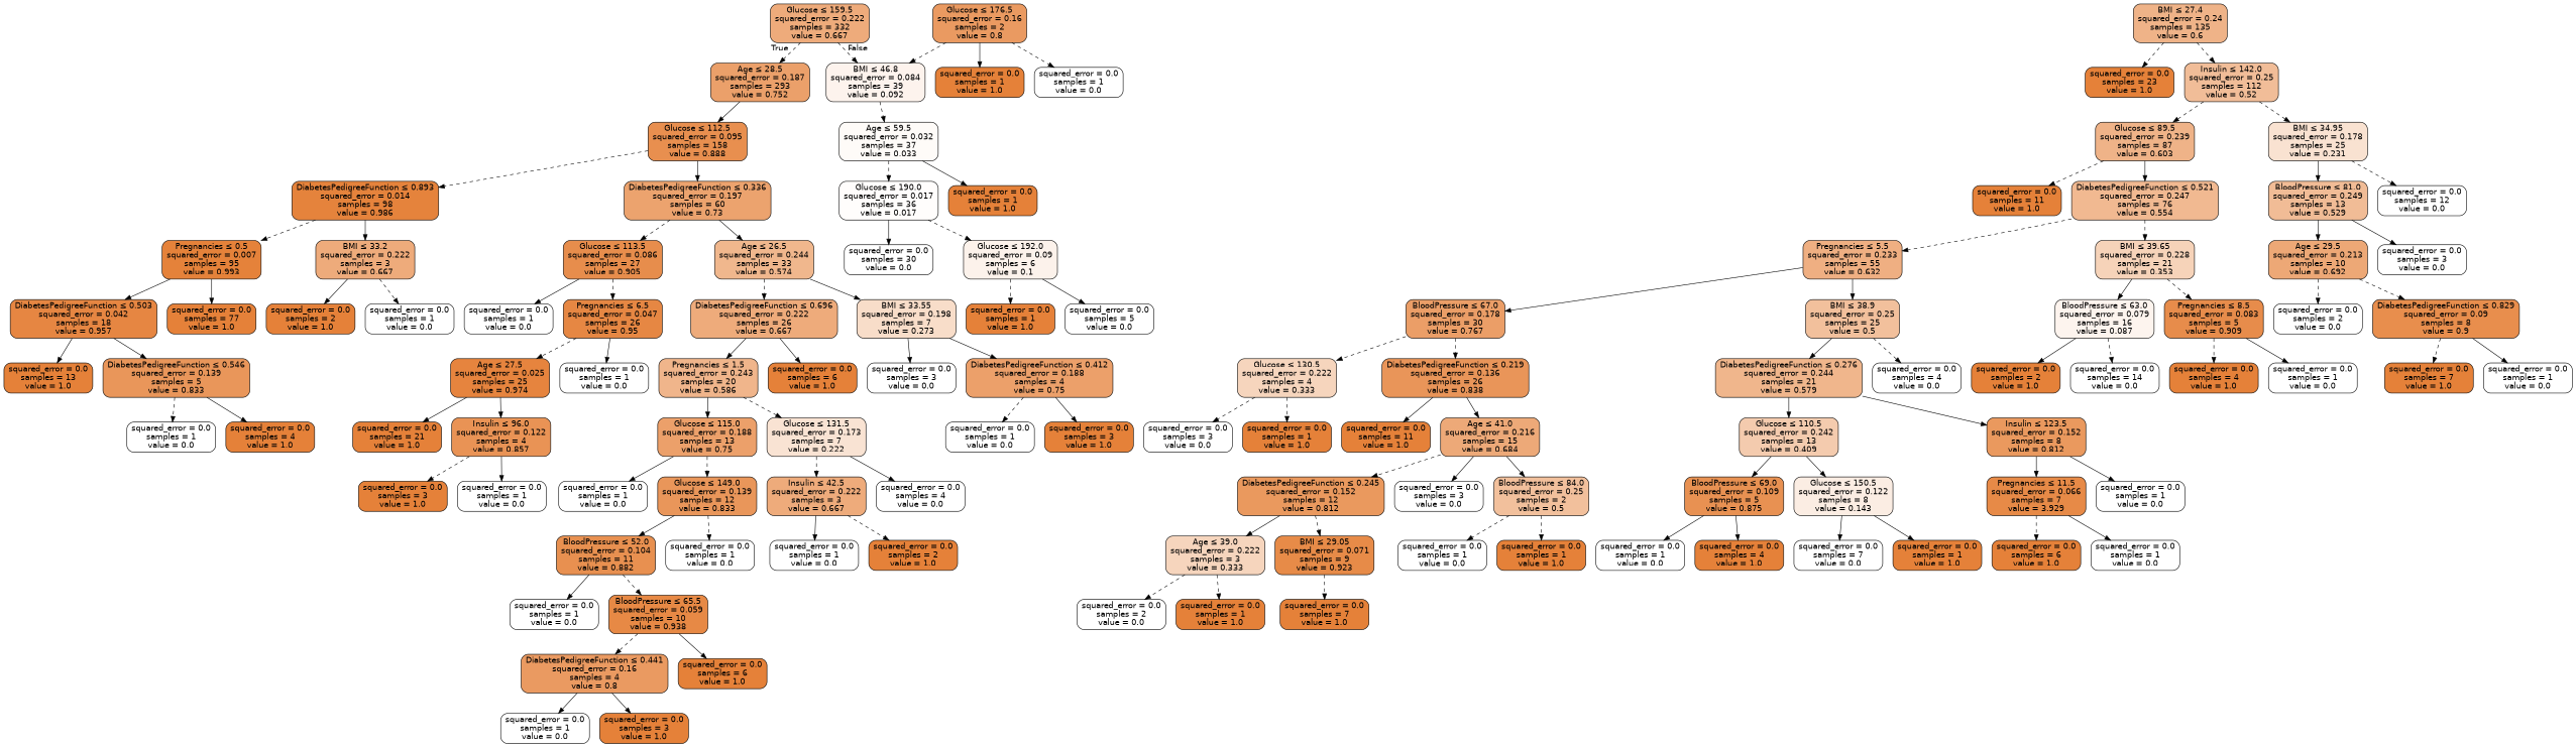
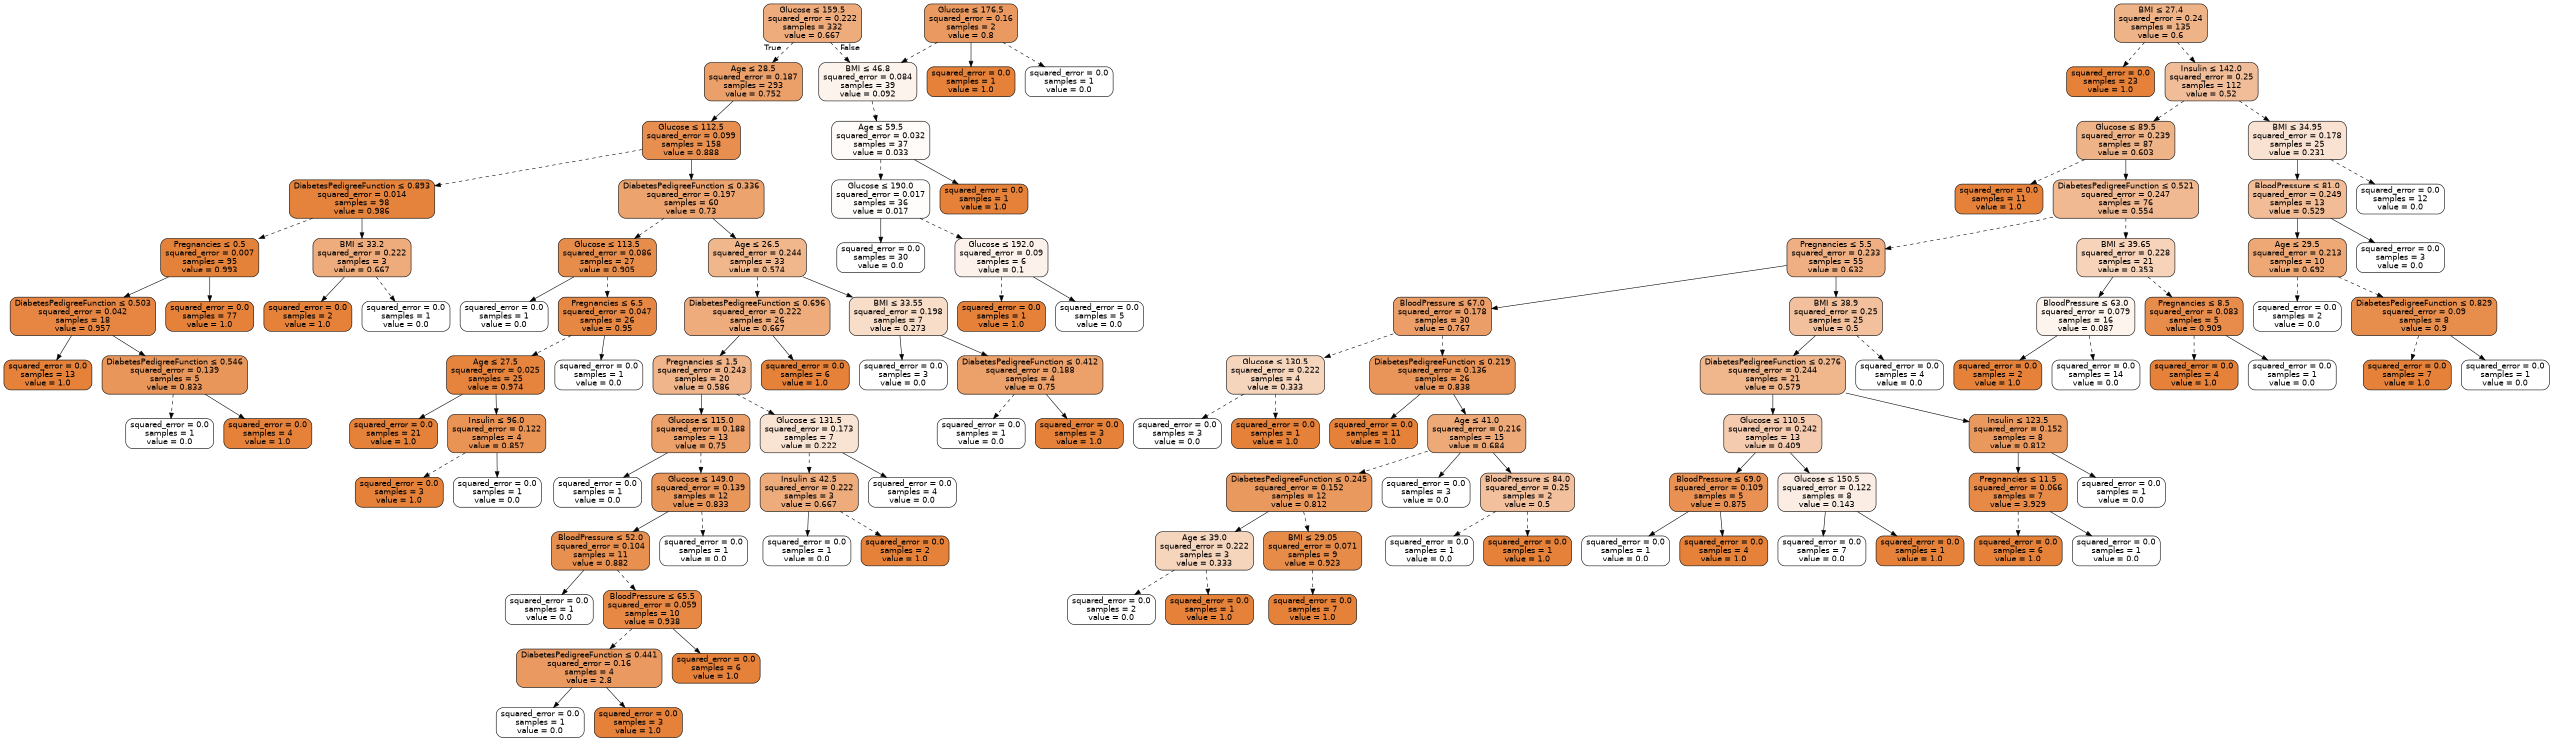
  digraph {
    node [color=black fillcolor="#ffffff" fontname=helvetica shape=box style="filled, rounded"]
    edge [fontname=helvetica style=solid]
    n1 [fillcolor="#eeab7b" label=<Glucose &le; 159.5<br/>squared_error = 0.222<br/>samples = 332<br/>value = 0.667>]
    n2 [fillcolor="#eba06a" label=<Age &le; 28.5<br/>squared_error = 0.187<br/>samples = 293<br/>value = 0.752>]
    n3 [fillcolor="#fdf3ed" label=<BMI &le; 46.8<br/>squared_error = 0.084<br/>samples = 39<br/>value = 0.092>]
-   n4 [fillcolor="#e88f4f" label=<Glucose &le; 112.5<br/>squared_error = 0.095<br/>samples = 158<br/>value = 0.888>]
+   n4 [fillcolor="#e88f4f" label=<Glucose &le; 112.5<br/>squared_error = 0.099<br/>samples = 158<br/>value = 0.888>]
    n5 [fillcolor="#fefbf8" label=<Age &le; 59.5<br/>squared_error = 0.032<br/>samples = 37<br/>value = 0.033>]
    n6 [fillcolor="#e5833c" label=<DiabetesPedigreeFunction &le; 0.893<br/>squared_error = 0.014<br/>samples = 98<br/>value = 0.986>]
    n7 [fillcolor="#eca36e" label=<DiabetesPedigreeFunction &le; 0.336<br/>squared_error = 0.197<br/>samples = 60<br/>value = 0.73>]
    n8 [fillcolor="#efb388" label=<BMI &le; 27.4<br/>squared_error = 0.24<br/>samples = 135<br/>value = 0.6>]
    n9 [fillcolor="#e58139" label=<squared_error = 0.0<br/>samples = 23<br/>value = 1.0>]
    n10 [fillcolor="#f1bd98" label=<Insulin &le; 142.0<br/>squared_error = 0.25<br/>samples = 112<br/>value = 0.52>]
    n11 [fillcolor="#e5823a" label=<Pregnancies &le; 0.5<br/>squared_error = 0.007<br/>samples = 95<br/>value = 0.993>]
    n12 [fillcolor="#eeab7b" label=<BMI &le; 33.2<br/>squared_error = 0.222<br/>samples = 3<br/>value = 0.667>]
    n13 [fillcolor="#e78d4c" label=<Glucose &le; 113.5<br/>squared_error = 0.086<br/>samples = 27<br/>value = 0.905>]
    n14 [fillcolor="#f0b78d" label=<Age &le; 26.5<br/>squared_error = 0.244<br/>samples = 33<br/>value = 0.574>]
    n15 [fillcolor="#e68642" label=<DiabetesPedigreeFunction &le; 0.503<br/>squared_error = 0.042<br/>samples = 18<br/>value = 0.957>]
    n16 [fillcolor="#e58139" label=<squared_error = 0.0<br/>samples = 77<br/>value = 1.0>]
    n17 [fillcolor="#e58139" label=<squared_error = 0.0<br/>samples = 2<br/>value = 1.0>]
    n18 [label=<squared_error = 0.0<br/>samples = 1<br/>value = 0.0>]
    n19 [fillcolor="#e58139" label=<squared_error = 0.0<br/>samples = 13<br/>value = 1.0>]
    n20 [fillcolor="#e9965a" label=<DiabetesPedigreeFunction &le; 0.546<br/>squared_error = 0.139<br/>samples = 5<br/>value = 0.833>]
    n21 [label=<squared_error = 0.0<br/>samples = 1<br/>value = 0.0>]
    n22 [fillcolor="#e58139" label=<squared_error = 0.0<br/>samples = 4<br/>value = 1.0>]
    n23 [label=<squared_error = 0.0<br/>samples = 1<br/>value = 0.0>]
    n24 [fillcolor="#e68743" label=<Pregnancies &le; 6.5<br/>squared_error = 0.047<br/>samples = 26<br/>value = 0.95>]
    n25 [fillcolor="#eeab7b" label=<DiabetesPedigreeFunction &le; 0.696<br/>squared_error = 0.222<br/>samples = 26<br/>value = 0.667>]
    n26 [fillcolor="#f8ddc9" label=<BMI &le; 33.55<br/>squared_error = 0.198<br/>samples = 7<br/>value = 0.273>]
    n27 [fillcolor="#e6843e" label=<Age &le; 27.5<br/>squared_error = 0.025<br/>samples = 25<br/>value = 0.974>]
    n28 [label=<squared_error = 0.0<br/>samples = 1<br/>value = 0.0>]
    n29 [fillcolor="#e58139" label=<squared_error = 0.0<br/>samples = 21<br/>value = 1.0>]
    n30 [fillcolor="#e99355" label=<Insulin &le; 96.0<br/>squared_error = 0.122<br/>samples = 4<br/>value = 0.857>]
    n31 [fillcolor="#e58139" label=<squared_error = 0.0<br/>samples = 3<br/>value = 1.0>]
    n32 [label=<squared_error = 0.0<br/>samples = 1<br/>value = 0.0>]
    n33 [fillcolor="#f0b58b" label=<Pregnancies &le; 1.5<br/>squared_error = 0.243<br/>samples = 20<br/>value = 0.586>]
    n34 [fillcolor="#e58139" label=<squared_error = 0.0<br/>samples = 6<br/>value = 1.0>]
    n35 [label=<squared_error = 0.0<br/>samples = 3<br/>value = 0.0>]
    n36 [fillcolor="#eca06a" label=<DiabetesPedigreeFunction &le; 0.412<br/>squared_error = 0.188<br/>samples = 4<br/>value = 0.75>]
    n37 [fillcolor="#eca06a" label=<Glucose &le; 115.0<br/>squared_error = 0.188<br/>samples = 13<br/>value = 0.75>]
    n38 [fillcolor="#f9e3d3" label=<Glucose &le; 131.5<br/>squared_error = 0.173<br/>samples = 7<br/>value = 0.222>]
    n39 [label=<squared_error = 0.0<br/>samples = 1<br/>value = 0.0>]
    n40 [fillcolor="#e9965a" label=<Glucose &le; 149.0<br/>squared_error = 0.139<br/>samples = 12<br/>value = 0.833>]
    n41 [fillcolor="#eeab7b" label=<Insulin &le; 42.5<br/>squared_error = 0.222<br/>samples = 3<br/>value = 0.667>]
    n42 [label=<squared_error = 0.0<br/>samples = 4<br/>value = 0.0>]
    n43 [fillcolor="#e89050" label=<BloodPressure &le; 52.0<br/>squared_error = 0.104<br/>samples = 11<br/>value = 0.882>]
    n44 [label=<squared_error = 0.0<br/>samples = 1<br/>value = 0.0>]
    n45 [label=<squared_error = 0.0<br/>samples = 1<br/>value = 0.0>]
    n46 [fillcolor="#e78945" label=<BloodPressure &le; 65.5<br/>squared_error = 0.059<br/>samples = 10<br/>value = 0.938>]
-   n47 [fillcolor="#ea9a61" label=<DiabetesPedigreeFunction &le; 0.441<br/>squared_error = 0.16<br/>samples = 4<br/>value = 0.8>]
+   n47 [fillcolor="#ea9a61" label=<DiabetesPedigreeFunction &le; 0.441<br/>squared_error = 0.16<br/>samples = 4<br/>value = 2.8>]
    n48 [fillcolor="#e58139" label=<squared_error = 0.0<br/>samples = 6<br/>value = 1.0>]
    n49 [label=<squared_error = 0.0<br/>samples = 1<br/>value = 0.0>]
    n50 [fillcolor="#e58139" label=<squared_error = 0.0<br/>samples = 3<br/>value = 1.0>]
    n51 [label=<squared_error = 0.0<br/>samples = 1<br/>value = 0.0>]
    n52 [fillcolor="#e58139" label=<squared_error = 0.0<br/>samples = 2<br/>value = 1.0>]
    n53 [label=<squared_error = 0.0<br/>samples = 1<br/>value = 0.0>]
    n54 [fillcolor="#e58139" label=<squared_error = 0.0<br/>samples = 3<br/>value = 1.0>]
    n55 [fillcolor="#efb388" label=<Glucose &le; 89.5<br/>squared_error = 0.239<br/>samples = 87<br/>value = 0.603>]
    n56 [fillcolor="#f9e2d1" label=<BMI &le; 34.95<br/>squared_error = 0.178<br/>samples = 25<br/>value = 0.231>]
    n57 [fillcolor="#e58139" label=<squared_error = 0.0<br/>samples = 11<br/>value = 1.0>]
    n58 [fillcolor="#f1b991" label=<DiabetesPedigreeFunction &le; 0.521<br/>squared_error = 0.247<br/>samples = 76<br/>value = 0.554>]
    n59 [fillcolor="#f1bc96" label=<BloodPressure &le; 81.0<br/>squared_error = 0.249<br/>samples = 13<br/>value = 0.529>]
    n60 [label=<squared_error = 0.0<br/>samples = 12<br/>value = 0.0>]
    n61 [fillcolor="#efaf82" label=<Pregnancies &le; 5.5<br/>squared_error = 0.233<br/>samples = 55<br/>value = 0.632>]
    n62 [fillcolor="#f6d3b9" label=<BMI &le; 39.65<br/>squared_error = 0.228<br/>samples = 21<br/>value = 0.353>]
    n63 [fillcolor="#eb9e67" label=<BloodPressure &le; 67.0<br/>squared_error = 0.178<br/>samples = 30<br/>value = 0.767>]
    n64 [fillcolor="#f2c09c" label=<BMI &le; 38.9<br/>squared_error = 0.25<br/>samples = 25<br/>value = 0.5>]
    n65 [fillcolor="#fdf4ee" label=<BloodPressure &le; 63.0<br/>squared_error = 0.079<br/>samples = 16<br/>value = 0.087>]
    n66 [fillcolor="#e78c4b" label=<Pregnancies &le; 8.5<br/>squared_error = 0.083<br/>samples = 5<br/>value = 0.909>]
    n67 [fillcolor="#f6d5bd" label=<Glucose &le; 130.5<br/>squared_error = 0.222<br/>samples = 4<br/>value = 0.333>]
    n68 [fillcolor="#e99559" label=<DiabetesPedigreeFunction &le; 0.219<br/>squared_error = 0.136<br/>samples = 26<br/>value = 0.838>]
    n69 [fillcolor="#f0b68c" label=<DiabetesPedigreeFunction &le; 0.276<br/>squared_error = 0.244<br/>samples = 21<br/>value = 0.579>]
    n70 [label=<squared_error = 0.0<br/>samples = 4<br/>value = 0.0>]
    n71 [label=<squared_error = 0.0<br/>samples = 3<br/>value = 0.0>]
    n72 [fillcolor="#e58139" label=<squared_error = 0.0<br/>samples = 1<br/>value = 1.0>]
    n73 [fillcolor="#e58139" label=<squared_error = 0.0<br/>samples = 11<br/>value = 1.0>]
    n74 [fillcolor="#eda978" label=<Age &le; 41.0<br/>squared_error = 0.216<br/>samples = 15<br/>value = 0.684>]
    n75 [fillcolor="#ea995e" label=<DiabetesPedigreeFunction &le; 0.245<br/>squared_error = 0.152<br/>samples = 12<br/>value = 0.812>]
    n76 [label=<squared_error = 0.0<br/>samples = 3<br/>value = 0.0>]
    n77 [fillcolor="#f2c09c" label=<BloodPressure &le; 84.0<br/>squared_error = 0.25<br/>samples = 2<br/>value = 0.5>]
    n78 [fillcolor="#f6d5bd" label=<Age &le; 39.0<br/>squared_error = 0.222<br/>samples = 3<br/>value = 0.333>]
    n79 [fillcolor="#e78b48" label=<BMI &le; 29.05<br/>squared_error = 0.071<br/>samples = 9<br/>value = 0.923>]
    n80 [label=<squared_error = 0.0<br/>samples = 2<br/>value = 0.0>]
    n81 [fillcolor="#e58139" label=<squared_error = 0.0<br/>samples = 1<br/>value = 1.0>]
    n82 [fillcolor="#e58139" label=<squared_error = 0.0<br/>samples = 7<br/>value = 1.0>]
    n83 [label=<squared_error = 0.0<br/>samples = 1<br/>value = 0.0>]
    n84 [fillcolor="#e58139" label=<squared_error = 0.0<br/>samples = 1<br/>value = 1.0>]
    n85 [fillcolor="#f4cbae" label=<Glucose &le; 110.5<br/>squared_error = 0.242<br/>samples = 13<br/>value = 0.409>]
    n86 [fillcolor="#ea995e" label=<Insulin &le; 123.5<br/>squared_error = 0.152<br/>samples = 8<br/>value = 0.812>]
    n87 [fillcolor="#e89152" label=<BloodPressure &le; 69.0<br/>squared_error = 0.109<br/>samples = 5<br/>value = 0.875>]
    n88 [fillcolor="#fbede3" label=<Glucose &le; 150.5<br/>squared_error = 0.122<br/>samples = 8<br/>value = 0.143>]
    n89 [fillcolor="#e78a47" label=<Pregnancies &le; 11.5<br/>squared_error = 0.066<br/>samples = 7<br/>value = 3.929>]
    n90 [label=<squared_error = 0.0<br/>samples = 1<br/>value = 0.0>]
    n91 [label=<squared_error = 0.0<br/>samples = 1<br/>value = 0.0>]
    n92 [fillcolor="#e58139" label=<squared_error = 0.0<br/>samples = 4<br/>value = 1.0>]
    n93 [label=<squared_error = 0.0<br/>samples = 7<br/>value = 0.0>]
    n94 [fillcolor="#e58139" label=<squared_error = 0.0<br/>samples = 1<br/>value = 1.0>]
    n95 [fillcolor="#e58139" label=<squared_error = 0.0<br/>samples = 6<br/>value = 1.0>]
    n96 [label=<squared_error = 0.0<br/>samples = 1<br/>value = 0.0>]
    n97 [fillcolor="#e58139" label=<squared_error = 0.0<br/>samples = 2<br/>value = 1.0>]
    n98 [label=<squared_error = 0.0<br/>samples = 14<br/>value = 0.0>]
    n99 [fillcolor="#e58139" label=<squared_error = 0.0<br/>samples = 4<br/>value = 1.0>]
    n100 [label=<squared_error = 0.0<br/>samples = 1<br/>value = 0.0>]
    n101 [fillcolor="#eda876" label=<Age &le; 29.5<br/>squared_error = 0.213<br/>samples = 10<br/>value = 0.692>]
    n102 [label=<squared_error = 0.0<br/>samples = 3<br/>value = 0.0>]
    n103 [label=<squared_error = 0.0<br/>samples = 2<br/>value = 0.0>]
    n104 [fillcolor="#e88e4d" label=<DiabetesPedigreeFunction &le; 0.829<br/>squared_error = 0.09<br/>samples = 8<br/>value = 0.9>]
    n105 [fillcolor="#e58139" label=<squared_error = 0.0<br/>samples = 7<br/>value = 1.0>]
    n106 [label=<squared_error = 0.0<br/>samples = 1<br/>value = 0.0>]
    n107 [fillcolor="#fffdfc" label=<Glucose &le; 190.0<br/>squared_error = 0.017<br/>samples = 36<br/>value = 0.017>]
    n108 [fillcolor="#e58139" label=<squared_error = 0.0<br/>samples = 1<br/>value = 1.0>]
    n109 [fillcolor="#ea9a61" label=<Glucose &le; 176.5<br/>squared_error = 0.16<br/>samples = 2<br/>value = 0.8>]
    n110 [fillcolor="#e58139" label=<squared_error = 0.0<br/>samples = 1<br/>value = 1.0>]
    n111 [label=<squared_error = 0.0<br/>samples = 1<br/>value = 0.0>]
    n112 [label=<squared_error = 0.0<br/>samples = 30<br/>value = 0.0>]
    n113 [fillcolor="#fcf2eb" label=<Glucose &le; 192.0<br/>squared_error = 0.09<br/>samples = 6<br/>value = 0.1>]
    n114 [fillcolor="#e58139" label=<squared_error = 0.0<br/>samples = 1<br/>value = 1.0>]
    n115 [label=<squared_error = 0.0<br/>samples = 5<br/>value = 0.0>]
    n1 -> n2 [headlabel=True labelangle=45 labeldistance=2.5 style=dashed]
    n1 -> n3 [headlabel=False labelangle=-45 labeldistance=2.5 style=dashed]
    n2 -> n4
    n3 -> n5 [style=dashed]
    n4 -> n6 [style=dashed]
    n4 -> n7
    n5 -> n107 [style=dashed]
    n5 -> n108
    n6 -> n11 [style=dashed]
    n6 -> n12
    n7 -> n13 [style=dashed]
    n7 -> n14
    n8 -> n9 [style=dashed]
    n8 -> n10 [style=dashed]
    n10 -> n55 [style=dashed]
    n10 -> n56 [style=dashed]
    n11 -> n15
    n11 -> n16
    n12 -> n17
    n12 -> n18 [style=dashed]
    n13 -> n23
    n13 -> n24 [style=dashed]
    n14 -> n25 [style=dashed]
    n14 -> n26
    n15 -> n19
    n15 -> n20
    n20 -> n21 [style=dashed]
    n20 -> n22
    n24 -> n27 [style=dashed]
    n24 -> n28
    n25 -> n33
    n25 -> n34
    n26 -> n35
    n26 -> n36
    n27 -> n29
    n27 -> n30
    n30 -> n31 [style=dashed]
    n30 -> n32
    n33 -> n37
    n33 -> n38 [style=dashed]
    n36 -> n53 [style=dashed]
    n36 -> n54
    n37 -> n39
    n37 -> n40 [style=dashed]
    n38 -> n41 [style=dashed]
    n38 -> n42
    n40 -> n43
    n40 -> n44 [style=dashed]
    n41 -> n51
    n41 -> n52 [style=dashed]
    n43 -> n45
    n43 -> n46 [style=dashed]
    n46 -> n47 [style=dashed]
    n46 -> n48
    n47 -> n49
    n47 -> n50
    n55 -> n57 [style=dashed]
    n55 -> n58
    n56 -> n59
    n56 -> n60 [style=dashed]
    n58 -> n61 [style=dashed]
    n58 -> n62 [style=dashed]
    n59 -> n101
    n59 -> n102
    n61 -> n63
    n61 -> n64
    n62 -> n65
    n62 -> n66 [style=dashed]
    n63 -> n67 [style=dashed]
    n63 -> n68 [style=dashed]
    n64 -> n69
    n64 -> n70 [style=dashed]
    n65 -> n97
    n65 -> n98 [style=dashed]
    n66 -> n99 [style=dashed]
    n66 -> n100
    n67 -> n71 [style=dashed]
    n67 -> n72 [style=dashed]
    n68 -> n73
    n68 -> n74
    n69 -> n85
    n69 -> n86
    n74 -> n75 [style=dashed]
    n74 -> n76
    n74 -> n77
    n75 -> n78
    n75 -> n79 [style=dashed]
    n77 -> n83 [style=dashed]
    n77 -> n84 [style=dashed]
    n78 -> n80 [style=dashed]
    n78 -> n81 [style=dashed]
    n79 -> n82 [style=dashed]
    n85 -> n87
    n85 -> n88
    n86 -> n89
    n86 -> n90
    n87 -> n91
    n87 -> n92
    n88 -> n93
    n88 -> n94
    n89 -> n95 [style=dashed]
    n89 -> n96
    n101 -> n103 [style=dashed]
    n101 -> n104 [style=dashed]
    n104 -> n105 [style=dashed]
    n104 -> n106
    n107 -> n112
    n107 -> n113 [style=dashed]
    n109 -> n3 [style=dashed]
    n109 -> n110
    n109 -> n111 [style=dashed]
    n113 -> n114 [style=dashed]
    n113 -> n115
  }
